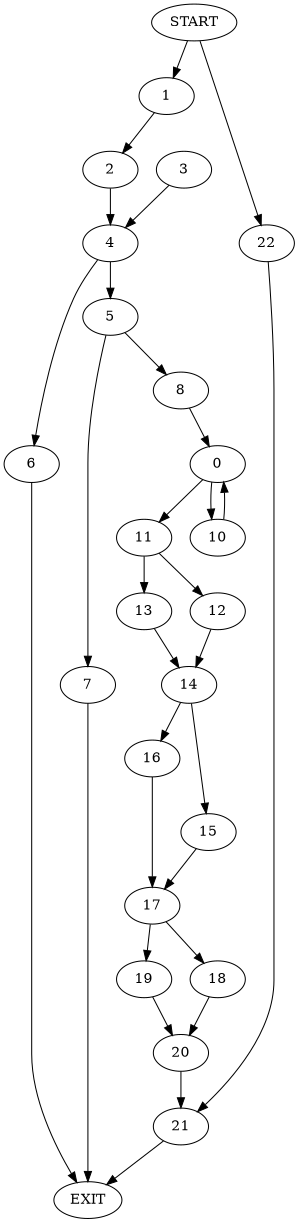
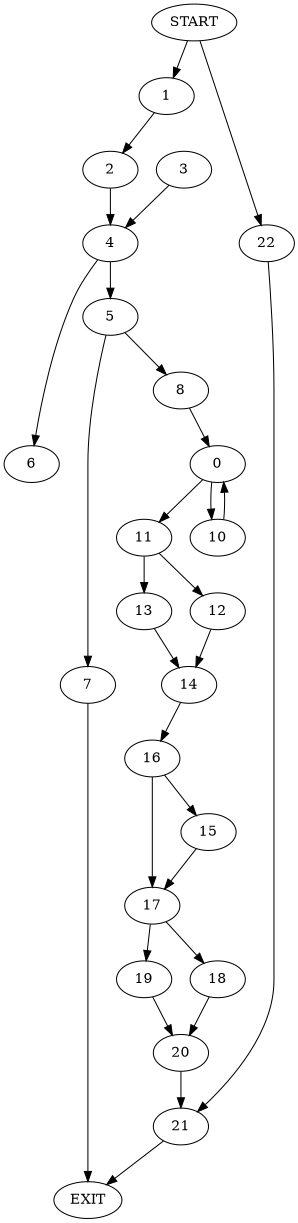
  digraph {
    fontname="DejaVu Serif"
    node [fontname="DejaVu Serif"]
    edge [fontname="DejaVu Serif"]
    n1 [label=START]
    1
    22
    2
    21
    n6 [label=EXIT]
    4
    3
    5
    6
    7
    8
    n13 [label=0]
    10
    11
    12
    13
    14
    15
    16
    17
    18
    19
    20
    n1 -> 1
    n1 -> 22
    1 -> 2
    22 -> 21
    2 -> 4
    21 -> n6
    4 -> 5
    4 -> 6
    3 -> 4
    5 -> 7
    5 -> 8
-   6 -> n6
    7 -> n6
    8 -> n13
    n13 -> 10
    n13 -> 11
    10 -> n13
    11 -> 12
    11 -> 13
    12 -> 14
    13 -> 14
-   14 -> 15
+   16 -> 15
    14 -> 16
    15 -> 17
    16 -> 17
    17 -> 18
    17 -> 19
    18 -> 20
    19 -> 20
    20 -> 21
  }
